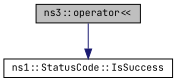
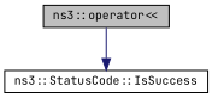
  digraph {
    rankdir=TB
    fontname="JetBrains Mono"
    node [color=black fontname="JetBrains Mono" fontsize=10 shape=record style=filled]
    n1 [fillcolor=grey75 fontcolor=black height=0.2 label="ns3::operator\<\<" width=0.4]
-   n2 [fillcolor=white height=0.2 label="ns1::StatusCode::IsSuccess" width=0.4]
+   n2 [fillcolor=white height=0.2 label="ns3::StatusCode::IsSuccess" width=0.4]
    n1 -> n2 [color=midnightblue fontname="JetBrains Mono" fontsize=10 labelfontname=Helvetica labelfontsize=10 style=solid]
  }
